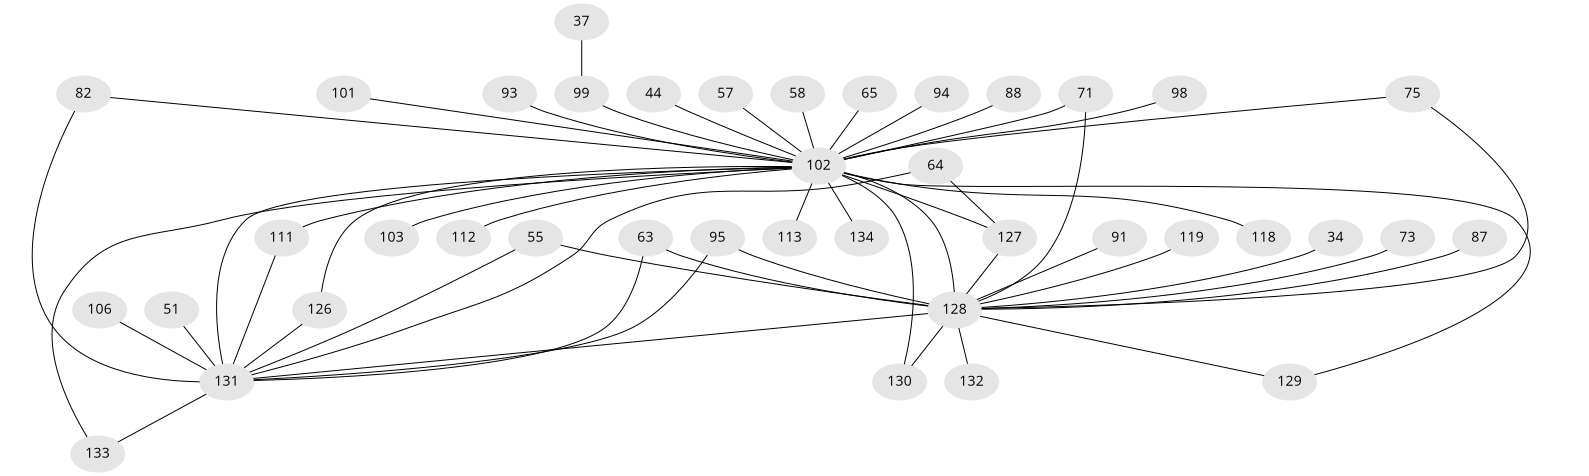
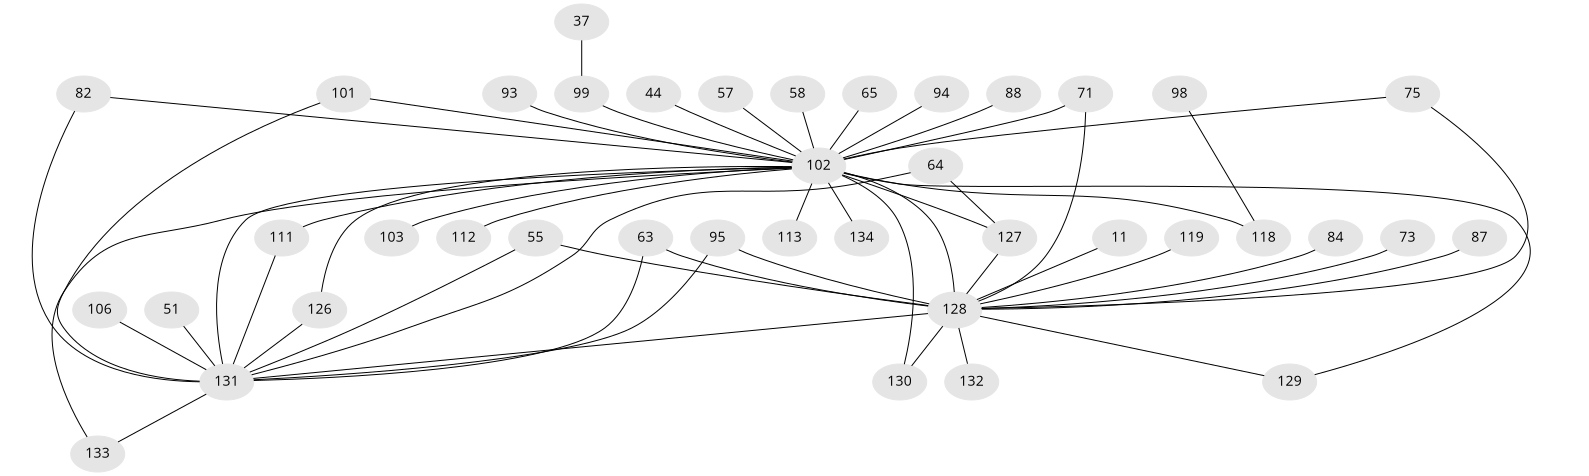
  graph {
    fontname="Open Sans"
    node [color=gray90 fontname="Open Sans" style=filled]
    edge [fontname="Open Sans"]
    128 [super="+89+116+115+123+125"]
    131 [super="+33+105+78+124"]
    129
    130 [super="+110+96"]
    132
-   34
+   34 [label=84]
    102 [super="+60+8+27"]
    127 [super="+121"]
    103
    111 [super="+66"]
    112
    113 [super="+42"]
    118
    126 [super="+120"]
    133
    134 [super="+68"]
    37
    99
    44
    51
    55
    57
    58
    63
    64
    65
    71
    73
    n29 [label=94 super="+29"]
    75
    82
    87
    88
-   91
+   91 [label=11]
    93
    95
    98
    101
    106
    119
    128 -- 131 [weight=12]
    128 -- 129
    128 -- 130 [weight=3]
    128 -- 132 [weight=2]
    131 -- 133
    34 -- 128 [weight=2]
    102 -- 128 [weight=39]
    102 -- 131 [weight=38]
    102 -- 129
    102 -- 130 [weight=4]
    102 -- 127 [weight=2]
    102 -- 103 [weight=2]
    102 -- 111 [weight=3]
    102 -- 112 [weight=2]
    102 -- 113 [weight=4]
    102 -- 118 [weight=2]
    102 -- 126
    102 -- 133
    102 -- 134 [weight=3]
    127 -- 128 [weight=7]
    111 -- 131
    126 -- 131 [weight=2]
    37 -- 99 [weight=2]
    99 -- 102 [weight=2]
    44 -- 102 [weight=2]
    51 -- 131 [weight=2]
    55 -- 128
    55 -- 131
    57 -- 102 [weight=2]
    58 -- 102 [weight=2]
    63 -- 128
    63 -- 131
    64 -- 131
    64 -- 127
    65 -- 102 [weight=2]
    71 -- 128
    71 -- 102
    73 -- 128
    n29 -- 102 [weight=3]
    75 -- 128
    75 -- 102
    82 -- 131
    82 -- 102
    87 -- 128 [weight=2]
    88 -- 102 [weight=2]
    91 -- 128 [weight=2]
    93 -- 102
    95 -- 128
    95 -- 131
-   98 -- 102 [weight=2]
+   98 -- 118 [weight=2]
+   101 -- 131
    101 -- 102
    106 -- 131
    119 -- 128 [weight=2]
  }
